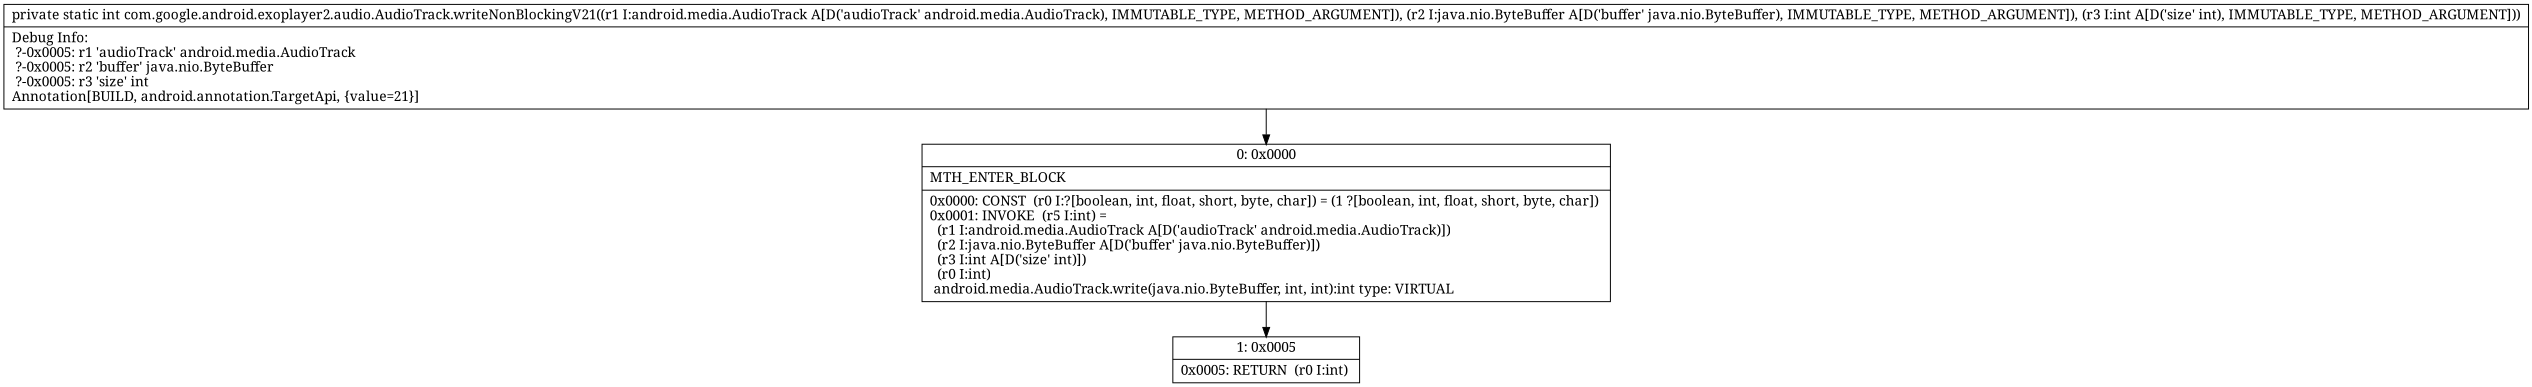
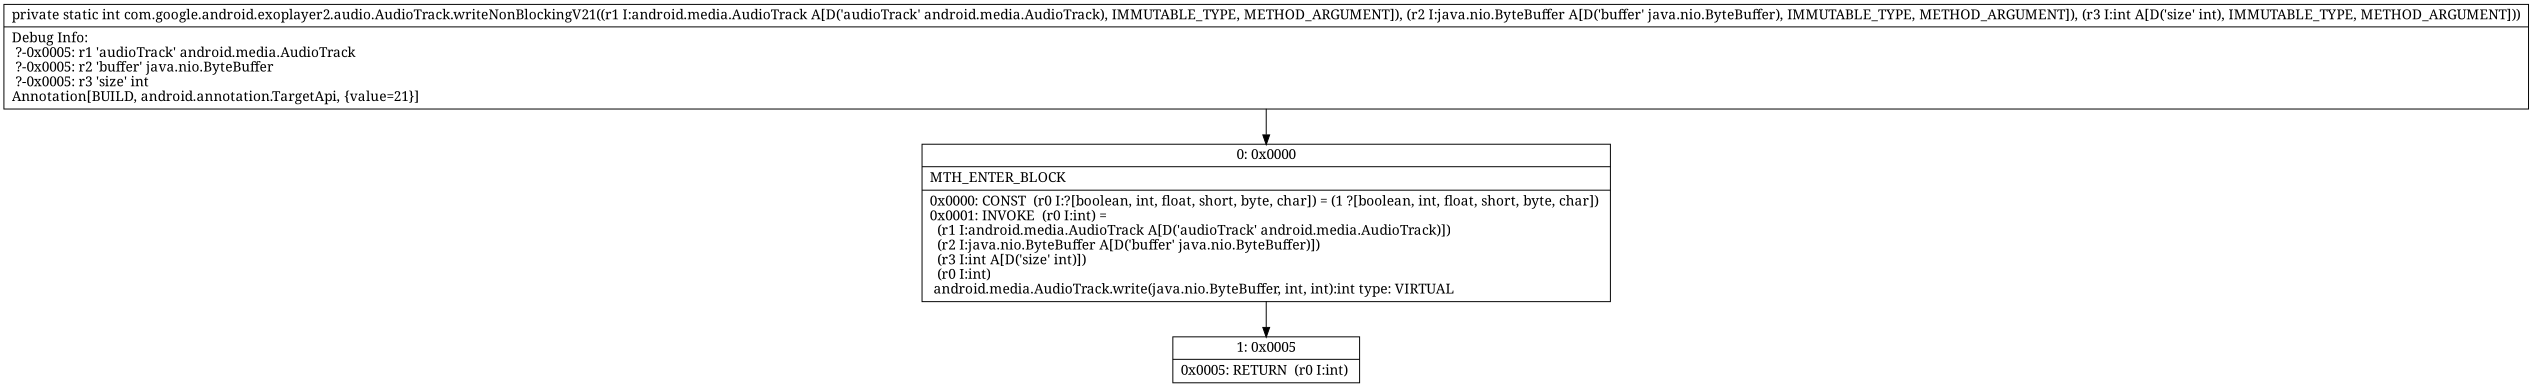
  digraph {
    fontname="Noto Serif"
    node [shape=record fontname="Noto Serif"]
    edge [fontname="Noto Serif"]
-   n1 [label="{0\:\ 0x0000|MTH_ENTER_BLOCK\l|0x0000: CONST  (r0 I:?[boolean, int, float, short, byte, char]) = (1 ?[boolean, int, float, short, byte, char]) \l0x0001: INVOKE  (r5 I:int) = \l  (r1 I:android.media.AudioTrack A[D('audioTrack' android.media.AudioTrack)])\l  (r2 I:java.nio.ByteBuffer A[D('buffer' java.nio.ByteBuffer)])\l  (r3 I:int A[D('size' int)])\l  (r0 I:int)\l android.media.AudioTrack.write(java.nio.ByteBuffer, int, int):int type: VIRTUAL \l}"]
+   n1 [label="{0\:\ 0x0000|MTH_ENTER_BLOCK\l|0x0000: CONST  (r0 I:?[boolean, int, float, short, byte, char]) = (1 ?[boolean, int, float, short, byte, char]) \l0x0001: INVOKE  (r0 I:int) = \l  (r1 I:android.media.AudioTrack A[D('audioTrack' android.media.AudioTrack)])\l  (r2 I:java.nio.ByteBuffer A[D('buffer' java.nio.ByteBuffer)])\l  (r3 I:int A[D('size' int)])\l  (r0 I:int)\l android.media.AudioTrack.write(java.nio.ByteBuffer, int, int):int type: VIRTUAL \l}"]
    n2 [label="{1\:\ 0x0005|0x0005: RETURN  (r0 I:int) \l}"]
    n3 [label="{private static int com.google.android.exoplayer2.audio.AudioTrack.writeNonBlockingV21((r1 I:android.media.AudioTrack A[D('audioTrack' android.media.AudioTrack), IMMUTABLE_TYPE, METHOD_ARGUMENT]), (r2 I:java.nio.ByteBuffer A[D('buffer' java.nio.ByteBuffer), IMMUTABLE_TYPE, METHOD_ARGUMENT]), (r3 I:int A[D('size' int), IMMUTABLE_TYPE, METHOD_ARGUMENT]))  | Debug Info:\l  ?\-0x0005: r1 'audioTrack' android.media.AudioTrack\l  ?\-0x0005: r2 'buffer' java.nio.ByteBuffer\l  ?\-0x0005: r3 'size' int\lAnnotation[BUILD, android.annotation.TargetApi, \{value=21\}]\l}"]
    n1 -> n2
    n3 -> n1
  }
